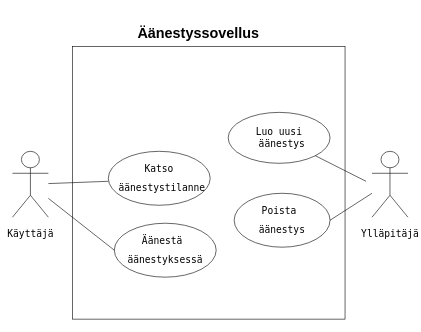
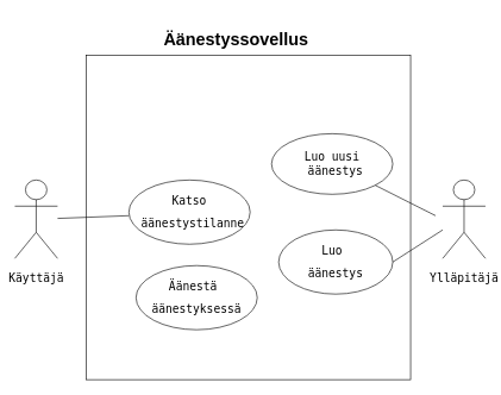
  <mxCell id="0" />
  <mxCell id="1" parent="0" />
  <mxCell id="2" value="" style="whiteSpace=wrap;html=1;aspect=fixed;" vertex="1" parent="1"><mxGeometry x="120" y="77" width="455" height="455" as="geometry" /></mxCell>
  <mxCell id="3" value="&lt;pre&gt;&lt;font style=&quot;font-size: 16px;&quot;&gt;Käyttäjä&lt;/font&gt;&lt;/pre&gt;" style="shape=umlActor;verticalLabelPosition=bottom;verticalAlign=top;html=1;outlineConnect=0;" vertex="1" parent="1"><mxGeometry x="20" y="252" width="60" height="110" as="geometry" /></mxCell>
  <mxCell id="4" value="&lt;pre&gt;&lt;font style=&quot;font-size: 16px;&quot;&gt;Ylläpitäjä&lt;/font&gt;&lt;/pre&gt;" style="shape=umlActor;verticalLabelPosition=bottom;verticalAlign=top;html=1;outlineConnect=0;" vertex="1" parent="1"><mxGeometry x="620" y="252" width="60" height="110" as="geometry" /></mxCell>
  <mxCell id="5" value="&lt;h1&gt;Äänestyssovellus&lt;/h1&gt;" style="text;html=1;align=center;verticalAlign=middle;resizable=0;points=[];autosize=1;strokeColor=none;fillColor=none;" vertex="1" parent="1"><mxGeometry x="215" y="20" width="230" height="70" as="geometry" /></mxCell>
  <mxCell id="6" value="&lt;pre&gt;&lt;font style=&quot;font-size: 16px;&quot;&gt;Katso&lt;/font&gt;&lt;/pre&gt;&lt;pre&gt;&lt;font style=&quot;font-size: 16px;&quot;&gt; äänestystilanne&lt;/font&gt;&lt;/pre&gt;" style="ellipse;whiteSpace=wrap;html=1;" vertex="1" parent="1"><mxGeometry x="180" y="252" width="170" height="90" as="geometry" /></mxCell>
  <mxCell id="7" value="&lt;pre&gt;&lt;font style=&quot;font-size: 16px;&quot;&gt;Äänestä &lt;/font&gt;&lt;/pre&gt;&lt;pre&gt;&lt;font style=&quot;font-size: 16px;&quot;&gt;äänestyksessä&lt;/font&gt;&lt;/pre&gt;&lt;pre&gt;&lt;font style=&quot;font-size: 16px;&quot;&gt;&lt;/font&gt;&lt;/pre&gt;&lt;pre&gt;&lt;font style=&quot;font-size: 16px;&quot;&gt;&lt;/font&gt;&lt;/pre&gt;&lt;div&gt;&lt;/div&gt;" style="ellipse;whiteSpace=wrap;html=1;" vertex="1" parent="1"><mxGeometry x="190" y="372" width="170" height="90" as="geometry" /></mxCell>
  <mxCell id="8" value="&lt;pre&gt;&lt;font style=&quot;font-size: 16px;&quot;&gt;Luo uusi&lt;br&gt;&lt;/font&gt;&lt;font style=&quot;font-size: 16px;&quot;&gt;&amp;nbsp;äänestys&lt;/font&gt;&lt;/pre&gt;" style="ellipse;whiteSpace=wrap;html=1;" vertex="1" parent="1"><mxGeometry x="380" y="187" width="170" height="85" as="geometry" /></mxCell>
- <mxCell id="9" value="&lt;pre&gt;&lt;font style=&quot;font-size: 16px;&quot;&gt;Poista &lt;/font&gt;&lt;/pre&gt;&lt;pre&gt;&lt;font style=&quot;font-size: 16px;&quot;&gt;äänestys&lt;/font&gt;&lt;/pre&gt;" style="ellipse;whiteSpace=wrap;html=1;" vertex="1" parent="1"><mxGeometry x="390" y="322" width="160" height="90" as="geometry" /></mxCell>
+ <mxCell id="9" value="&lt;pre&gt;&lt;font style=&quot;font-size: 16px;&quot;&gt;Luo &lt;/font&gt;&lt;/pre&gt;&lt;pre&gt;&lt;font style=&quot;font-size: 16px;&quot;&gt;äänestys&lt;/font&gt;&lt;/pre&gt;" style="ellipse;whiteSpace=wrap;html=1;" vertex="1" parent="1"><mxGeometry x="390" y="322" width="160" height="90" as="geometry" /></mxCell>
  <mxCell id="10" value="" style="endArrow=none;html=1;rounded=0;" edge="1" parent="1" source="3"><mxGeometry width="50" height="50" relative="1" as="geometry"><mxPoint x="340" y="332" as="sourcePoint" /><mxPoint x="180" y="302" as="targetPoint" /></mxGeometry></mxCell>
- <mxCell id="11" value="" style="endArrow=none;html=1;rounded=0;entryX=0;entryY=0.5;entryDx=0;entryDy=0;" edge="1" parent="1" source="3" target="7"><mxGeometry width="50" height="50" relative="1" as="geometry"><mxPoint x="90" y="342" as="sourcePoint" /><mxPoint x="390" y="282" as="targetPoint" /></mxGeometry></mxCell>
  <mxCell id="12" value="" style="endArrow=none;html=1;rounded=0;exitX=1;exitY=1;exitDx=0;exitDy=0;" edge="1" parent="1" source="8"><mxGeometry width="50" height="50" relative="1" as="geometry"><mxPoint x="340" y="332" as="sourcePoint" /><mxPoint x="610" y="302" as="targetPoint" /></mxGeometry></mxCell>
  <mxCell id="13" value="" style="endArrow=none;html=1;rounded=0;entryX=1;entryY=0.5;entryDx=0;entryDy=0;" edge="1" parent="1" target="9"><mxGeometry width="50" height="50" relative="1" as="geometry"><mxPoint x="620" y="322" as="sourcePoint" /><mxPoint x="340" y="332" as="targetPoint" /><Array as="points"><mxPoint x="620" y="322" /></Array></mxGeometry></mxCell>
